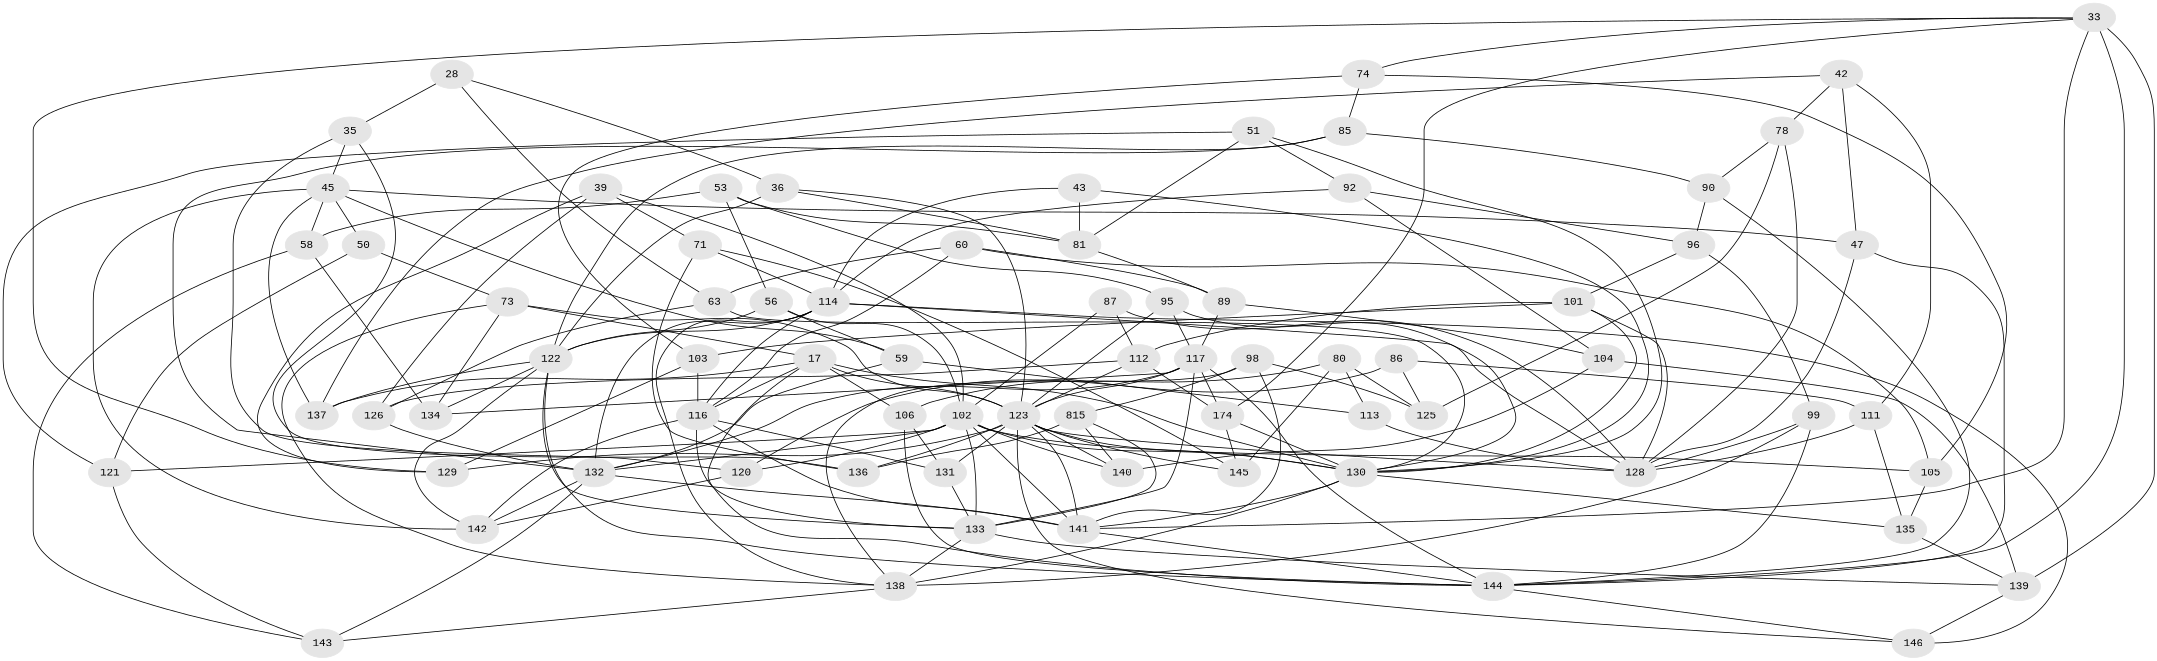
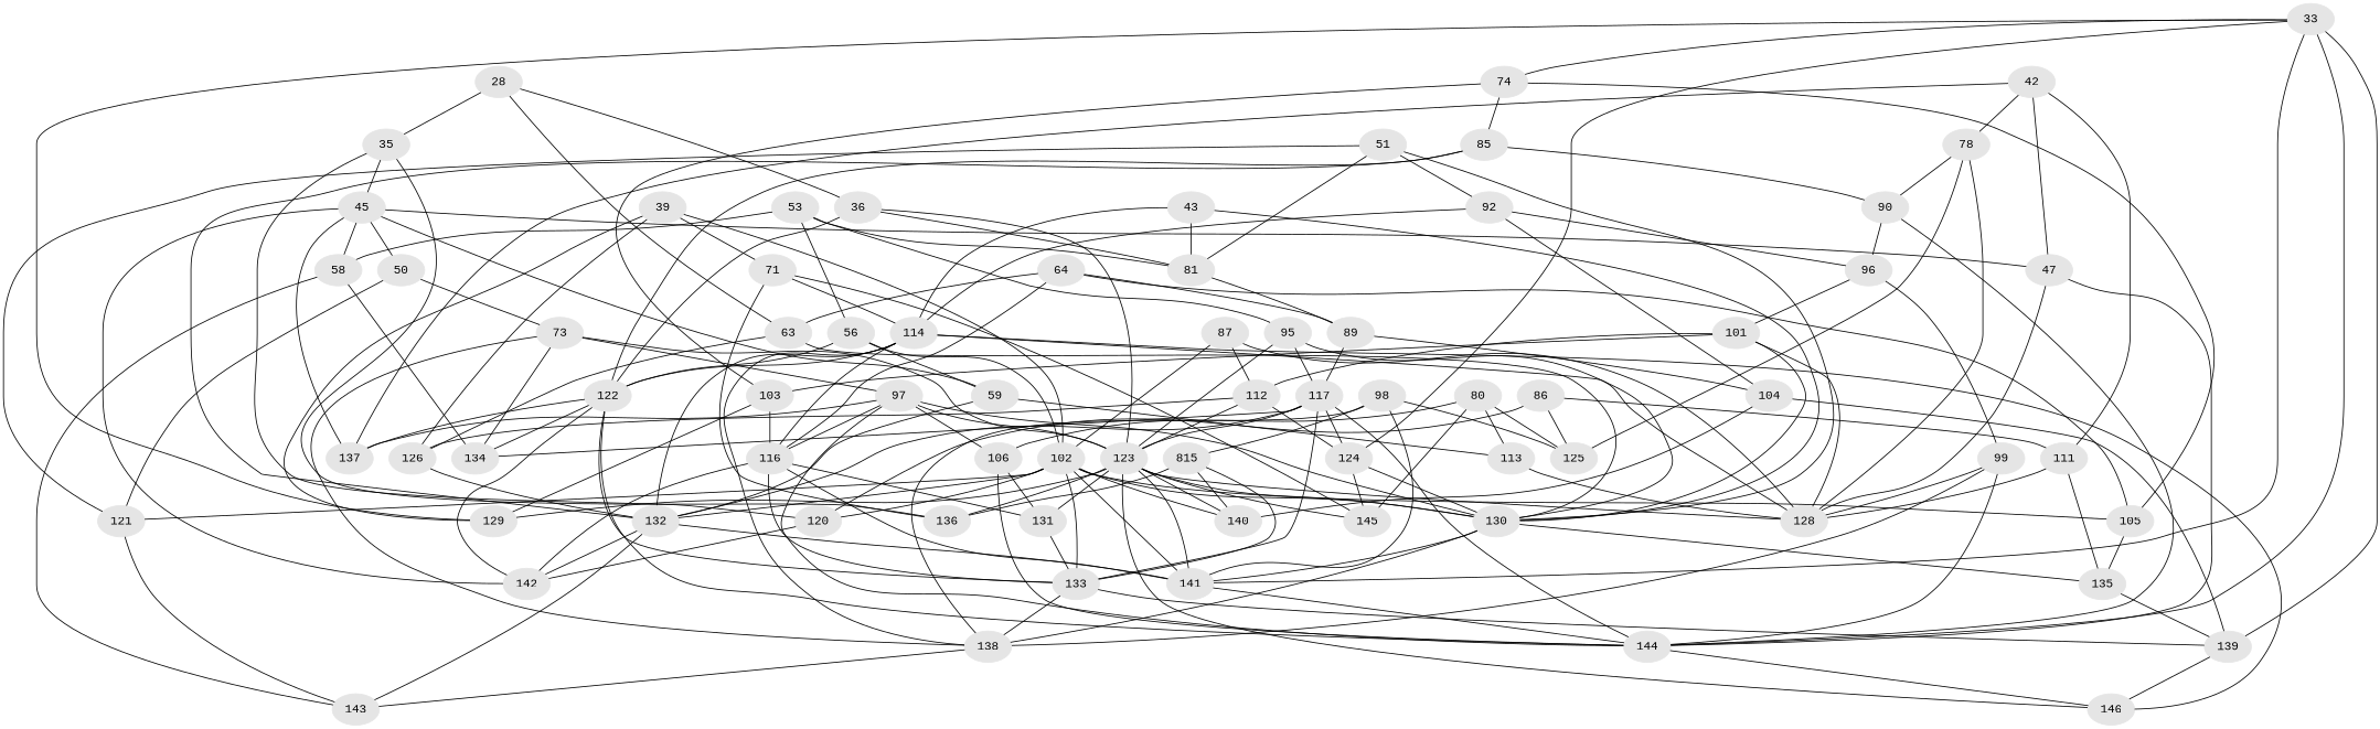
  graph {
    fontname="Liberation Mono"
    node [color=gray90 fontname="Liberation Mono" style=filled]
    edge [fontname="Liberation Mono"]
    28
    35
    36 [super="+9"]
    63
    45 [super="+40"]
    120 [super="+34"]
    136
    81 [super="+17"]
    122 [super="+48+91"]
    123 [super="+64+30+46+93+109"]
    126
    130 [super="+6+52+127+76"]
    33 [super="+8"]
    74
-   124 [super="+77" label=174]
+   124 [super="+77"]
    129
    139 [super="+82"]
    141 [super="+62+88+94"]
    144 [super="+4+70+21+100"]
    105
    85
    103
    145
    146
    47
    137 [super="+29"]
    50
    58
    59
    142 [super="+118"]
    89
    134
    133 [super="+54"]
    128 [super="+3+119+27"]
    140
    131
    39
    71
    102 [super="+72+26+38+84"]
    114 [super="+13+61+44"]
    121 [super="+69"]
    132 [super="+108"]
    42
    78
    111
    90
    125
    135
    43
    116 [super="+65"]
    138 [super="+31+37"]
    73 [super="+41"]
    143
    113
-   97 [super="+18+75+55" label=17]
+   97 [super="+18+75+55"]
    51
    92
    104
    96
    53
    56
    95
    117 [super="+110"]
-   60
+   60 [label=64]
    106
    80
    86
    87 [super="+7"]
    112 [super="+32"]
    99
    101 [super="+68"]
    n72 [label=815 super="+20"]
    98
    28 -- 35
    28 -- 36 [weight=2]
    28 -- 63
    35 -- 45
    35 -- 120
    35 -- 136
    36 -- 81
    36 -- 122 [weight=2]
    36 -- 123
    63 -- 126
    63 -- 130
    45 -- 47
    45 -- 137 [weight=2]
    45 -- 50
    45 -- 58
    45 -- 59
    45 -- 142
    120 -- 142
    81 -- 89
    122 -- 144
    122 -- 137
    122 -- 142
    122 -- 134
    122 -- 133
    123 -- 136
    123 -- 130
    123 -- 129
    123 -- 141 [weight=2]
    123 -- 145
    123 -- 146
    123 -- 128
    123 -- 140
    123 -- 131
    126 -- 132
    130 -- 141 [weight=2]
    130 -- 135
    130 -- 138 [weight=2]
    33 -- 74
    33 -- 124
    33 -- 129
    33 -- 139 [weight=2]
    33 -- 141
    33 -- 144 [weight=2]
    74 -- 105
    74 -- 85
    74 -- 103
    124 -- 130
    124 -- 145
    139 -- 146
    141 -- 144 [weight=2]
    144 -- 146
    105 -- 135
    85 -- 122
    85 -- 132
    85 -- 90
    103 -- 129
    103 -- 116
    47 -- 144
    47 -- 128
    50 -- 121
    50 -- 73 [weight=2]
    58 -- 134
    58 -- 143
    59 -- 132
    59 -- 113
    89 -- 104
    89 -- 117
    133 -- 139
    133 -- 138
    131 -- 133
    39 -- 126
    39 -- 129
    39 -- 71
    39 -- 102
    71 -- 136
    71 -- 145
    71 -- 114
    102 -- 120 [weight=2]
    102 -- 130 [weight=2]
    102 -- 141 [weight=3]
    102 -- 105
    102 -- 133
    102 -- 140
    102 -- 121 [weight=3]
    102 -- 132 [weight=3]
    114 -- 122
    114 -- 146
    114 -- 128
    114 -- 132 [weight=2]
    114 -- 116
    114 -- 138
    121 -- 143
    132 -- 141
    132 -- 142
    132 -- 143
    42 -- 47
    42 -- 137
    42 -- 78
    42 -- 111
    78 -- 128
    78 -- 90
    78 -- 125
    111 -- 128
    111 -- 135
    90 -- 144
    90 -- 96
    135 -- 139
    43 -- 81 [weight=2]
    43 -- 130
    43 -- 114
    116 -- 141 [weight=2]
    116 -- 142 [weight=2]
    116 -- 133
    116 -- 131
    138 -- 143
    73 -- 123
    73 -- 134
    73 -- 138
    73 -- 97
    113 -- 128
    97 -- 123
    97 -- 130 [weight=2]
    97 -- 144
    97 -- 137 [weight=2]
    97 -- 116
    97 -- 106
    51 -- 81
    51 -- 130
    51 -- 121
    51 -- 92
    92 -- 114
    92 -- 104
    92 -- 96
    104 -- 139
    104 -- 140
    96 -- 99
    96 -- 101
    53 -- 81
    53 -- 58
    53 -- 56
    53 -- 95
    56 -- 122
    56 -- 59
    56 -- 102
    95 -- 123
    95 -- 130
    95 -- 117
    117 -- 123
    117 -- 124
    117 -- 144
    117 -- 134
    117 -- 133
    117 -- 132
    60 -- 63
    60 -- 105
    60 -- 89
    60 -- 116
    106 -- 144
    106 -- 131
    80 -- 145
    80 -- 125
    80 -- 113
    80 -- 106
    86 -- 120
    86 -- 111
    86 -- 125
    87 -- 128 [weight=3]
    87 -- 102 [weight=2]
    87 -- 112
    112 -- 123
    112 -- 126
    112 -- 124 [weight=2]
    99 -- 144
    99 -- 128
    99 -- 138
    101 -- 130
    101 -- 103
    101 -- 128 [weight=2]
    101 -- 112
    n72 -- 136
    n72 -- 133 [weight=3]
    n72 -- 140
    98 -- 141
    98 -- 125
    98 -- 138
    98 -- n72
  }
